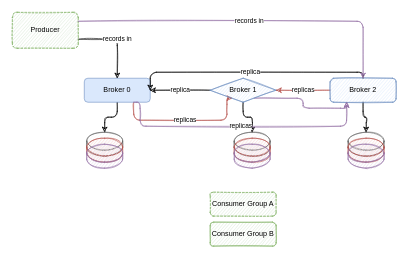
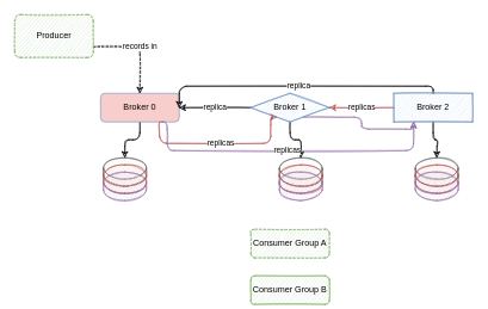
  <mxCell id="0" />
  <mxCell id="1" parent="0" />
- <mxCell id="2" value="records in" style="edgeStyle=orthogonalEdgeStyle;sketch=1;html=1;exitX=1;exitY=0.75;exitDx=0;exitDy=0;" edge="1" parent="1" source="3" target="6"><mxGeometry relative="1" as="geometry" /></mxCell>
+ <mxCell id="2" value="records in" style="edgeStyle=orthogonalEdgeStyle;sketch=1;html=1;exitX=1;exitY=0.75;exitDx=0;exitDy=0;dashed=1;" edge="1" parent="1" source="3" target="6"><mxGeometry relative="1" as="geometry" /></mxCell>
  <mxCell id="3" value="Producer" style="rounded=1;whiteSpace=wrap;html=1;fillColor=#d5e8d4;strokeColor=#82b366;sketch=1;dashed=1;" vertex="1" parent="1"><mxGeometry x="20" y="20" width="110" height="60" as="geometry" /></mxCell>
  <mxCell id="4" style="edgeStyle=orthogonalEdgeStyle;html=1;sketch=1;" edge="1" parent="1" source="6" target="15"><mxGeometry relative="1" as="geometry" /></mxCell>
  <mxCell id="5" value="replicas" style="edgeStyle=orthogonalEdgeStyle;sketch=1;html=1;entryX=0.25;entryY=1;entryDx=0;entryDy=0;exitX=0.75;exitY=1;exitDx=0;exitDy=0;fillColor=#f8cecc;strokeColor=#b85450;" edge="1" parent="1" source="6" target="10"><mxGeometry relative="1" as="geometry"><Array as="points"><mxPoint x="223" y="200" /><mxPoint x="378" y="200" /></Array></mxGeometry></mxCell>
- <mxCell id="6" value="Broker 0" style="rounded=1;whiteSpace=wrap;html=1;fillColor=#dae8fc;strokeColor=#6c8ebf;sketch=0;" vertex="1" parent="1"><mxGeometry x="140" y="130" width="110" height="40" as="geometry" /></mxCell>
+ <mxCell id="6" value="Broker 0" style="rounded=1;whiteSpace=wrap;html=1;fillColor=#f8cecc;strokeColor=#6c8ebf;sketch=0;" vertex="1" parent="1"><mxGeometry x="140" y="130" width="110" height="40" as="geometry" /></mxCell>
  <mxCell id="7" style="edgeStyle=orthogonalEdgeStyle;sketch=1;html=1;entryX=0.5;entryY=0;entryDx=0;entryDy=0;entryPerimeter=0;" edge="1" parent="1" source="10"><mxGeometry relative="1" as="geometry"><mxPoint x="420" y="220" as="targetPoint" /></mxGeometry></mxCell>
  <mxCell id="8" value="replica" style="edgeStyle=orthogonalEdgeStyle;sketch=1;html=1;entryX=1;entryY=0.5;entryDx=0;entryDy=0;" edge="1" parent="1" source="10" target="6"><mxGeometry relative="1" as="geometry" /></mxCell>
  <mxCell id="9" style="edgeStyle=orthogonalEdgeStyle;sketch=1;html=1;exitX=0.75;exitY=1;exitDx=0;exitDy=0;entryX=0.25;entryY=1;entryDx=0;entryDy=0;fillColor=#e1d5e7;strokeColor=#9673a6;" edge="1" parent="1" source="10" target="14"><mxGeometry relative="1" as="geometry" /></mxCell>
  <mxCell id="10" value="Broker 1" style="rhombus;whiteSpace=wrap;html=1;fillColor=#dae8fc;strokeColor=#6c8ebf;sketch=1;" vertex="1" parent="1"><mxGeometry x="350" y="130" width="110" height="40" as="geometry" /></mxCell>
  <mxCell id="11" style="edgeStyle=orthogonalEdgeStyle;sketch=1;html=1;" edge="1" parent="1" source="14"><mxGeometry relative="1" as="geometry"><mxPoint x="610" y="220" as="targetPoint" /></mxGeometry></mxCell>
  <mxCell id="12" value="replica" style="edgeStyle=orthogonalEdgeStyle;sketch=1;html=1;entryX=1;entryY=0.5;entryDx=0;entryDy=0;" edge="1" parent="1" source="14" target="6"><mxGeometry relative="1" as="geometry"><Array as="points"><mxPoint x="605" y="120" /><mxPoint x="250" y="120" /></Array></mxGeometry></mxCell>
  <mxCell id="13" value="replicas" style="edgeStyle=orthogonalEdgeStyle;sketch=1;html=1;entryX=1;entryY=0.5;entryDx=0;entryDy=0;fillColor=#f8cecc;strokeColor=#b85450;" edge="1" parent="1" source="14" target="10"><mxGeometry relative="1" as="geometry" /></mxCell>
- <mxCell id="14" value="Broker 2" style="rounded=1;whiteSpace=wrap;html=1;fillColor=#dae8fc;strokeColor=#6c8ebf;sketch=1;" vertex="1" parent="1"><mxGeometry x="550" y="130" width="110" height="40" as="geometry" /></mxCell>
+ <mxCell id="14" value="Broker 2" style="whiteSpace=wrap;html=1;fillColor=#dae8fc;strokeColor=#6c8ebf;sketch=1;rounded=0;" vertex="1" parent="1"><mxGeometry x="550" y="130" width="110" height="40" as="geometry" /></mxCell>
  <mxCell id="15" value="" style="shape=cylinder3;whiteSpace=wrap;html=1;boundedLbl=1;backgroundOutline=1;size=15;sketch=1;fillColor=#f5f5f5;strokeColor=#666666;fontColor=#333333;" vertex="1" parent="1"><mxGeometry x="144" y="220" width="60" height="40" as="geometry" /></mxCell>
  <mxCell id="16" value="Consumer Group A" style="rounded=1;whiteSpace=wrap;html=1;fillColor=#d5e8d4;strokeColor=#82b366;sketch=1;dashed=1;" vertex="1" parent="1"><mxGeometry x="350" y="320" width="110" height="40" as="geometry" /></mxCell>
- <mxCell id="17" value="Consumer Group B" style="rounded=1;whiteSpace=wrap;html=1;fillColor=#d5e8d4;strokeColor=#82b366;sketch=1;" vertex="1" parent="1"><mxGeometry x="350" y="370" width="110" height="40" as="geometry" /></mxCell>
- <mxCell id="18" value="records in" style="edgeStyle=orthogonalEdgeStyle;sketch=1;html=1;exitX=1;exitY=0.25;exitDx=0;exitDy=0;entryX=0.5;entryY=0;entryDx=0;entryDy=0;fillColor=#e1d5e7;strokeColor=#9673a6;" edge="1" parent="1" source="3" target="14"><mxGeometry relative="1" as="geometry"><mxPoint x="140" y="70" as="sourcePoint" /><mxPoint x="415" y="140" as="targetPoint" /></mxGeometry></mxCell>
+ <mxCell id="17" value="Consumer Group B" style="rounded=1;whiteSpace=wrap;html=1;fillColor=#d5e8d4;strokeColor=#82b366;sketch=1;" vertex="1" parent="1"><mxGeometry x="350" y="385" width="110" height="40" as="geometry" /></mxCell>
  <mxCell id="19" value="" style="shape=cylinder3;whiteSpace=wrap;html=1;boundedLbl=1;backgroundOutline=1;size=15;sketch=1;fillColor=#f8cecc;strokeColor=#b85450;" vertex="1" parent="1"><mxGeometry x="144" y="230" width="60" height="40" as="geometry" /></mxCell>
  <mxCell id="20" value="" style="shape=cylinder3;whiteSpace=wrap;html=1;boundedLbl=1;backgroundOutline=1;size=15;sketch=1;fillColor=#e1d5e7;strokeColor=#9673a6;" vertex="1" parent="1"><mxGeometry x="144" y="240" width="60" height="40" as="geometry" /></mxCell>
  <mxCell id="21" value="" style="shape=cylinder3;whiteSpace=wrap;html=1;boundedLbl=1;backgroundOutline=1;size=15;sketch=1;fillColor=#f5f5f5;strokeColor=#666666;fontColor=#333333;" vertex="1" parent="1"><mxGeometry x="390" y="220" width="60" height="40" as="geometry" /></mxCell>
  <mxCell id="22" value="" style="shape=cylinder3;whiteSpace=wrap;html=1;boundedLbl=1;backgroundOutline=1;size=15;sketch=1;fillColor=#f8cecc;strokeColor=#b85450;" vertex="1" parent="1"><mxGeometry x="390" y="230" width="60" height="40" as="geometry" /></mxCell>
  <mxCell id="23" value="" style="shape=cylinder3;whiteSpace=wrap;html=1;boundedLbl=1;backgroundOutline=1;size=15;sketch=1;fillColor=#e1d5e7;strokeColor=#9673a6;" vertex="1" parent="1"><mxGeometry x="390" y="240" width="60" height="40" as="geometry" /></mxCell>
  <mxCell id="24" value="" style="shape=cylinder3;whiteSpace=wrap;html=1;boundedLbl=1;backgroundOutline=1;size=15;sketch=1;fillColor=#f5f5f5;strokeColor=#666666;fontColor=#333333;" vertex="1" parent="1"><mxGeometry x="580" y="220" width="60" height="40" as="geometry" /></mxCell>
  <mxCell id="25" value="" style="shape=cylinder3;whiteSpace=wrap;html=1;boundedLbl=1;backgroundOutline=1;size=15;sketch=1;fillColor=#f8cecc;strokeColor=#b85450;" vertex="1" parent="1"><mxGeometry x="580" y="230" width="60" height="40" as="geometry" /></mxCell>
  <mxCell id="26" value="" style="shape=cylinder3;whiteSpace=wrap;html=1;boundedLbl=1;backgroundOutline=1;size=15;sketch=1;fillColor=#e1d5e7;strokeColor=#9673a6;" vertex="1" parent="1"><mxGeometry x="580" y="240" width="60" height="40" as="geometry" /></mxCell>
  <mxCell id="27" value="replicas" style="edgeStyle=orthogonalEdgeStyle;sketch=1;html=1;exitX=0.75;exitY=1;exitDx=0;exitDy=0;fillColor=#e1d5e7;strokeColor=#9673a6;entryX=0.25;entryY=1;entryDx=0;entryDy=0;" edge="1" parent="1" source="6" target="14"><mxGeometry relative="1" as="geometry"><mxPoint x="232.5" y="180" as="sourcePoint" /><mxPoint x="570" y="210" as="targetPoint" /><Array as="points"><mxPoint x="233" y="170" /><mxPoint x="233" y="210" /><mxPoint x="578" y="210" /></Array></mxGeometry></mxCell>
